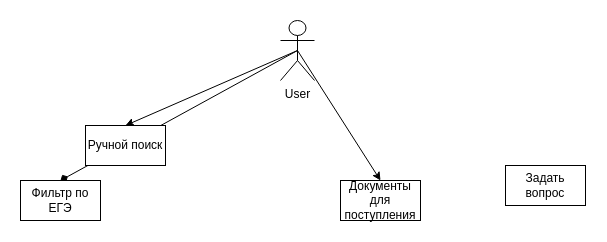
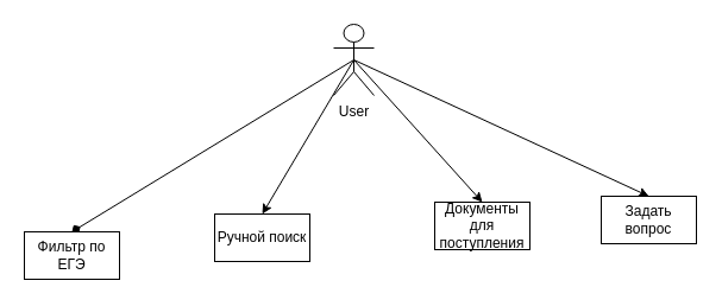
  <mxCell id="0" />
  <mxCell id="1" parent="0" />
  <mxCell id="2" style="edgeStyle=none;html=1;entryX=0.5;entryY=0;entryDx=0;entryDy=0;exitX=0.5;exitY=0.5;exitDx=0;exitDy=0;exitPerimeter=0;" parent="1" source="6" target="8" edge="1"><mxGeometry relative="1" as="geometry"><mxPoint x="137" y="140" as="sourcePoint" /></mxGeometry></mxCell>
  <mxCell id="3" style="edgeStyle=none;html=1;entryX=0.5;entryY=0;entryDx=0;entryDy=0;exitX=0.5;exitY=0.5;exitDx=0;exitDy=0;exitPerimeter=0;endArrow=diamond;" parent="1" source="6" target="7" edge="1"><mxGeometry relative="1" as="geometry"><mxPoint x="137" y="130" as="sourcePoint" /></mxGeometry></mxCell>
  <mxCell id="4" style="edgeStyle=none;html=1;entryX=0.5;entryY=0;entryDx=0;entryDy=0;exitX=0.5;exitY=0.5;exitDx=0;exitDy=0;exitPerimeter=0;" parent="1" source="6" target="9" edge="1"><mxGeometry relative="1" as="geometry" /></mxCell>
+ <mxCell id="5" style="edgeStyle=none;html=1;entryX=0.5;entryY=0;entryDx=0;entryDy=0;exitX=0.5;exitY=0.5;exitDx=0;exitDy=0;exitPerimeter=0;" parent="1" source="6" target="10" edge="1"><mxGeometry relative="1" as="geometry" /></mxCell>
  <mxCell id="6" value="User&lt;br&gt;" style="shape=umlActor;verticalLabelPosition=bottom;verticalAlign=top;html=1;outlineConnect=0;" parent="1" vertex="1"><mxGeometry x="280" y="20" width="34" height="60" as="geometry" /></mxCell>
- <mxCell id="7" value="Фильтр по ЕГЭ" style="whiteSpace=wrap;html=1;" parent="1" vertex="1"><mxGeometry x="20" y="180" width="80" height="40" as="geometry" /></mxCell>
- <mxCell id="8" value="Ручной поиск" style="whiteSpace=wrap;html=1;" parent="1" vertex="1"><mxGeometry x="85" y="125" width="80" height="40" as="geometry" /></mxCell>
- <mxCell id="9" value="Документы для поступления" style="whiteSpace=wrap;html=1;" parent="1" vertex="1"><mxGeometry x="340" y="180" width="80" height="40" as="geometry" /></mxCell>
+ <mxCell id="7" value="Фильтр по ЕГЭ" style="whiteSpace=wrap;html=1;" parent="1" vertex="1"><mxGeometry x="20" y="195" width="80" height="40" as="geometry" /></mxCell>
+ <mxCell id="8" value="Ручной поиск" style="whiteSpace=wrap;html=1;" parent="1" vertex="1"><mxGeometry x="180" y="180" width="80" height="40" as="geometry" /></mxCell>
+ <mxCell id="9" value="Документы для поступления" style="whiteSpace=wrap;html=1;" parent="1" vertex="1"><mxGeometry x="365" y="170" width="80" height="40" as="geometry" /></mxCell>
  <mxCell id="10" value="Задать вопрос" style="whiteSpace=wrap;html=1;" parent="1" vertex="1"><mxGeometry x="505" y="165" width="80" height="40" as="geometry" /></mxCell>
